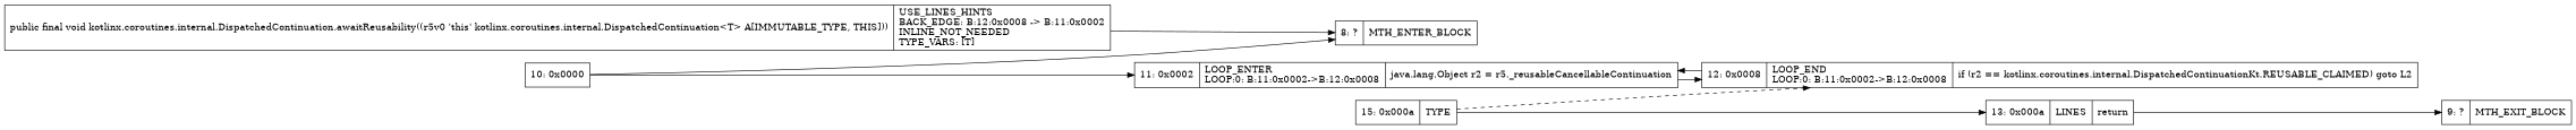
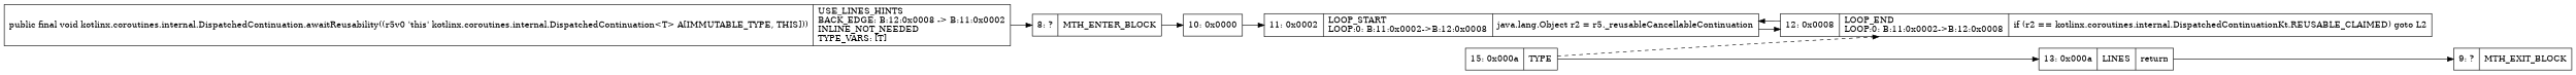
  digraph {
    rankdir=LR
    node [shape=record]
    n1 [label="{8\:\ ?|MTH_ENTER_BLOCK\l}"]
    n2 [label="{10\:\ 0x0000}"]
-   n3 [label="{11\:\ 0x0002|LOOP_ENTER\lLOOP:0: B:11:0x0002\-\>B:12:0x0008\l|java.lang.Object r2 = r5._reusableCancellableContinuation\l}"]
+   n3 [label="{11\:\ 0x0002|LOOP_START\lLOOP:0: B:11:0x0002\-\>B:12:0x0008\l|java.lang.Object r2 = r5._reusableCancellableContinuation\l}"]
    n4 [label="{12\:\ 0x0008|LOOP_END\lLOOP:0: B:11:0x0002\-\>B:12:0x0008\l|if (r2 == kotlinx.coroutines.internal.DispatchedContinuationKt.REUSABLE_CLAIMED) goto L2\l}"]
    n5 [label="{15\:\ 0x000a|TYPE\l}"]
    n6 [label="{13\:\ 0x000a|LINES\l|return\l}"]
    n7 [label="{9\:\ ?|MTH_EXIT_BLOCK\l}"]
    n8 [label="{public final void kotlinx.coroutines.internal.DispatchedContinuation.awaitReusability((r5v0 'this' kotlinx.coroutines.internal.DispatchedContinuation\<T\> A[IMMUTABLE_TYPE, THIS]))  | USE_LINES_HINTS\lBACK_EDGE: B:12:0x0008 \-\> B:11:0x0002\lINLINE_NOT_NEEDED\lTYPE_VARS: [T]\l}"]
-   n2 -> n1
+   n1 -> n2
    n2 -> n3
    n3 -> n4
    n4 -> n3
    n5 -> n4 [style=dashed]
    n5 -> n6
    n6 -> n7
    n8 -> n1
  }
